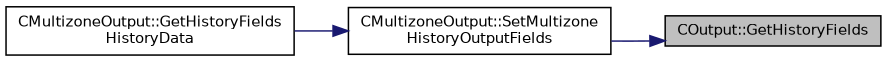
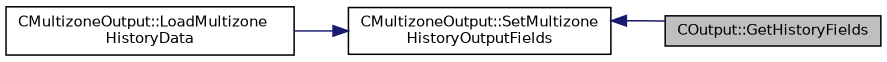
  digraph {
    rankdir=RL
    node [color=black fillcolor=white fontname=Helvetica fontsize=10 shape=record style=filled]
    edge [color=midnightblue dir=back fontname=Helvetica fontsize=10 labelfontname=Helvetica labelfontsize=10 style=solid]
    n1 [fillcolor=grey75 fontcolor=black height=0.2 label="COutput::GetHistoryFields" width=0.4]
    n2 [height=0.2 label="CMultizoneOutput::SetMultizone\lHistoryOutputFields" width=0.4]
-   n3 [height=0.2 label="CMultizoneOutput::GetHistoryFields\lHistoryData" width=0.4]
-   n1 -> n2
+   n3 [height=0.2 label="CMultizoneOutput::LoadMultizone\lHistoryData" width=0.4]
+   n2 -> n1
    n2 -> n3
  }
